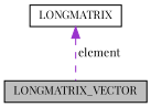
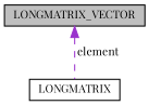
  digraph {
    fontname="Playfair Display"
    node [color=black fontname="Playfair Display" fontsize=10 shape=record]
    n1 [fillcolor=grey75 fontcolor=black height=0.2 label=LONGMATRIX_VECTOR style=filled width=0.4]
    n2 [height=0.2 label=LONGMATRIX width=0.4]
-   n2 -> n1 [color=darkorchid3 dir=back fontname="Playfair Display" fontsize=10 label=" element" labelfontname=FreeSans labelfontsize=10 style=dashed]
+   n1 -> n2 [color=darkorchid3 dir=back fontname="Playfair Display" fontsize=10 label=" element" labelfontname=FreeSans labelfontsize=10 style=dashed]
  }
